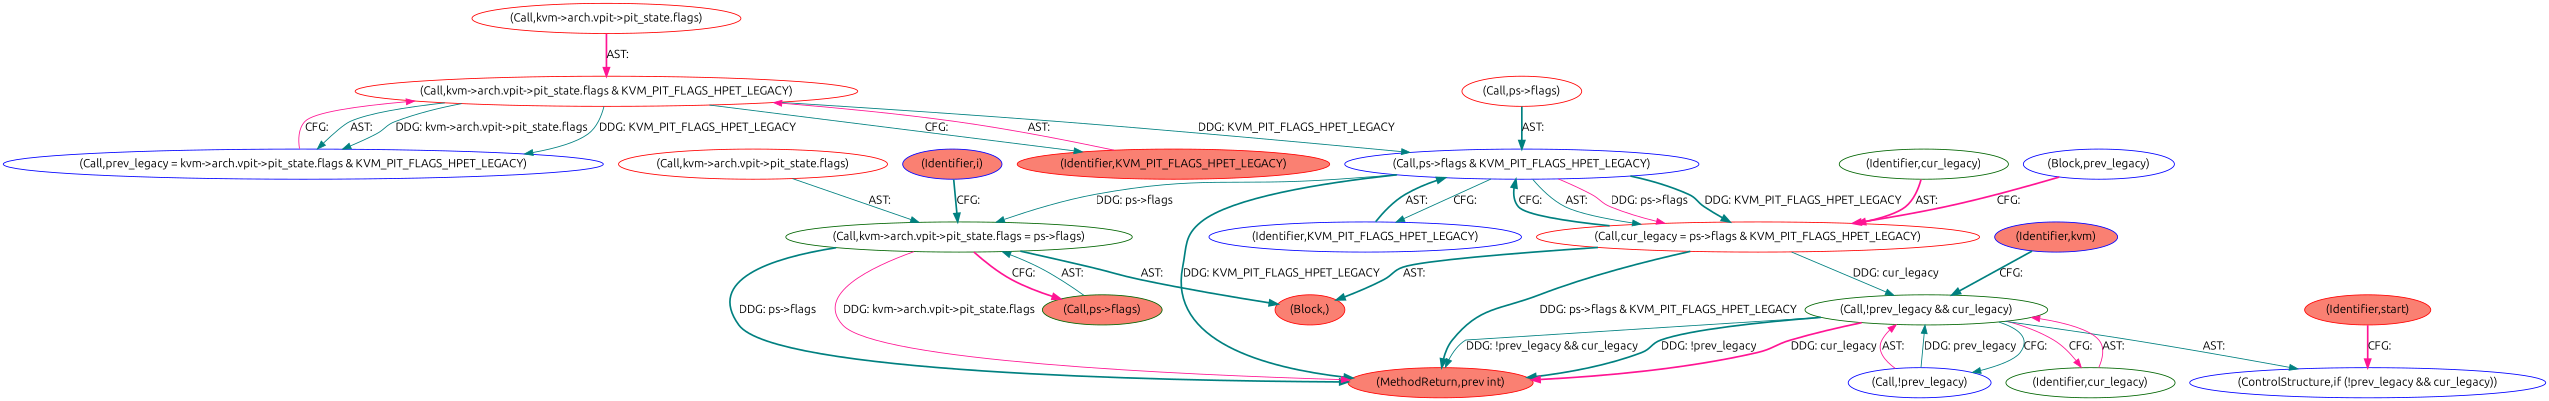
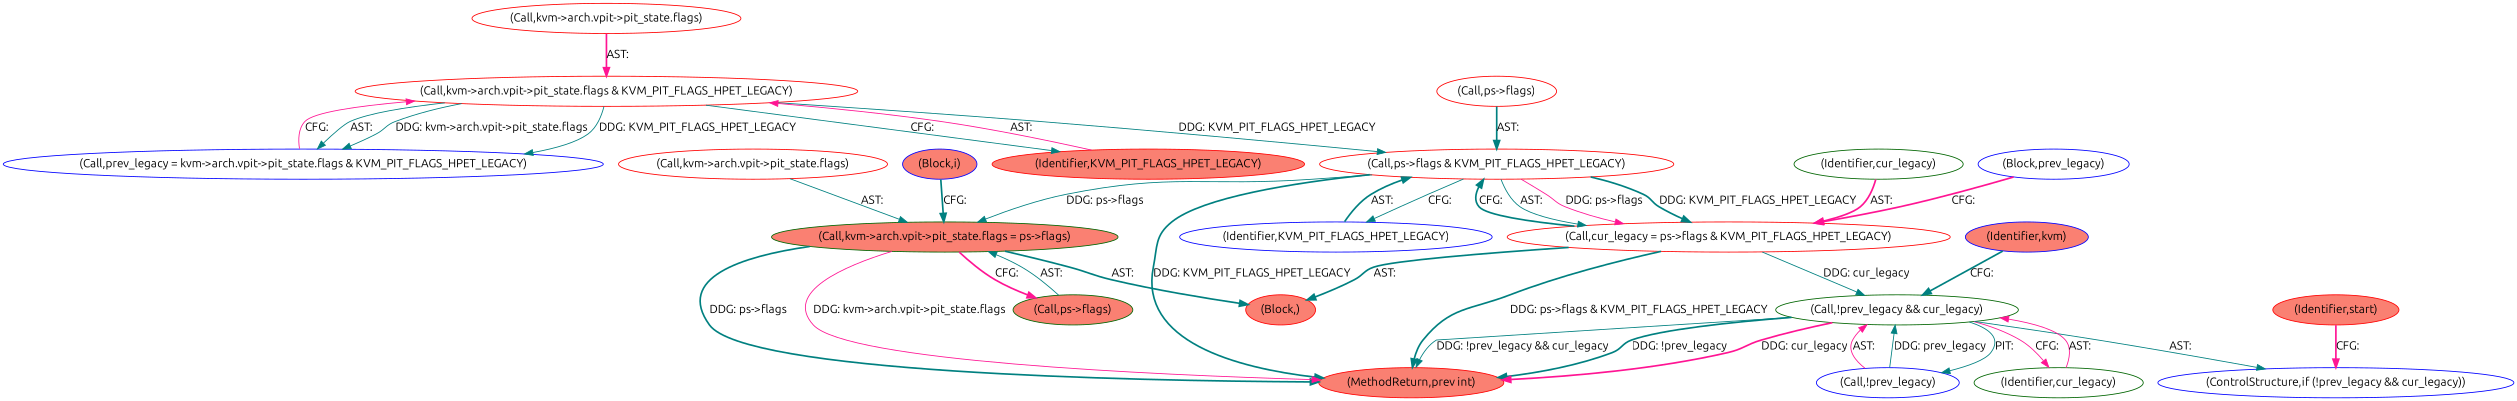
  digraph {
    fontname=Ubuntu
    node [color=red fillcolor=white fontname=Ubuntu style=filled]
    edge [color=teal fontname=Ubuntu style=solid]
-   n1 [color=blue label="(Call,ps->flags & KVM_PIT_FLAGS_HPET_LEGACY)"]
+   n1 [label="(Call,ps->flags & KVM_PIT_FLAGS_HPET_LEGACY)"]
    n2 [label="(Call,cur_legacy = ps->flags & KVM_PIT_FLAGS_HPET_LEGACY)"]
-   n3 [color=darkgreen label="(Call,kvm->arch.vpit->pit_state.flags = ps->flags)"]
+   n3 [color=darkgreen fillcolor=salmon label="(Call,kvm->arch.vpit->pit_state.flags = ps->flags)"]
    n4 [color=blue label="(Identifier,KVM_PIT_FLAGS_HPET_LEGACY)"]
    n5 [fillcolor=salmon label="(MethodReturn,prev int)"]
    n6 [color=darkgreen label="(Call,!prev_legacy && cur_legacy)"]
    n7 [fillcolor=salmon label="(Block,)"]
    n8 [color=darkgreen fillcolor=salmon label="(Call,ps->flags)"]
    n9 [label="(Call,kvm->arch.vpit->pit_state.flags & KVM_PIT_FLAGS_HPET_LEGACY)"]
    n10 [color=blue label="(Call,prev_legacy = kvm->arch.vpit->pit_state.flags & KVM_PIT_FLAGS_HPET_LEGACY)"]
    n11 [fillcolor=salmon label="(Identifier,KVM_PIT_FLAGS_HPET_LEGACY)"]
    n12 [color=darkgreen label="(Identifier,cur_legacy)"]
    n13 [color=blue label="(ControlStructure,if (!prev_legacy && cur_legacy))"]
    n14 [color=blue label="(Call,!prev_legacy)"]
    n15 [label="(Call,ps->flags)"]
    n16 [color=blue fillcolor=salmon label="(Identifier,kvm)"]
    n17 [label="(Call,kvm->arch.vpit->pit_state.flags)"]
    n18 [fillcolor=salmon label="(Identifier,start)"]
    n19 [color=darkgreen label="(Identifier,cur_legacy)"]
    n20 [label="(Call,kvm->arch.vpit->pit_state.flags)"]
-   n21 [color=blue fillcolor=salmon label="(Identifier,i)"]
+   n21 [color=blue fillcolor=salmon label="(Block,i)"]
    n22 [color=blue label="(Block,prev_legacy)"]
    n1 -> n2 [label="AST: "]
    n1 -> n2 [color=deeppink label="DDG: ps->flags"]
    n1 -> n2 [label="DDG: KVM_PIT_FLAGS_HPET_LEGACY" style=bold]
    n1 -> n3 [label="DDG: ps->flags"]
    n1 -> n4 [label="CFG: "]
    n1 -> n5 [label="DDG: KVM_PIT_FLAGS_HPET_LEGACY" style=bold]
    n2 -> n1 [label="CFG: " style=bold]
    n2 -> n5 [label="DDG: ps->flags & KVM_PIT_FLAGS_HPET_LEGACY" style=bold]
    n2 -> n6 [label="DDG: cur_legacy"]
    n2 -> n7 [label="AST: " style=bold]
    n3 -> n5 [label="DDG: ps->flags" style=bold]
    n3 -> n5 [color=deeppink label="DDG: kvm->arch.vpit->pit_state.flags"]
    n3 -> n7 [label="AST: " style=bold]
    n3 -> n8 [color=deeppink label="CFG: " style=bold]
    n4 -> n1 [label="AST: " style=bold]
    n6 -> n5 [label="DDG: !prev_legacy" style=bold]
    n6 -> n5 [color=deeppink label="DDG: cur_legacy" style=bold]
    n6 -> n5 [label="DDG: !prev_legacy && cur_legacy"]
    n6 -> n12 [color=deeppink label="CFG: "]
    n6 -> n13 [label="AST: "]
-   n6 -> n14 [label="CFG: "]
+   n6 -> n14 [label="PIT: "]
    n8 -> n3 [label="AST: "]
    n9 -> n1 [label="DDG: KVM_PIT_FLAGS_HPET_LEGACY"]
    n9 -> n10 [label="AST: "]
    n9 -> n10 [label="DDG: kvm->arch.vpit->pit_state.flags"]
    n9 -> n10 [label="DDG: KVM_PIT_FLAGS_HPET_LEGACY"]
    n9 -> n11 [label="CFG: "]
    n10 -> n9 [color=deeppink label="CFG: "]
    n11 -> n9 [color=deeppink label="AST: "]
    n12 -> n6 [color=deeppink label="AST: "]
    n14 -> n6 [color=deeppink label="AST: "]
    n14 -> n6 [label="DDG: prev_legacy"]
    n15 -> n1 [label="AST: " style=bold]
    n16 -> n6 [label="CFG: " style=bold]
    n17 -> n3 [label="AST: "]
    n18 -> n13 [color=deeppink label="CFG: " style=bold]
    n19 -> n2 [color=deeppink label="AST: " style=bold]
    n20 -> n9 [color=deeppink label="AST: " style=bold]
    n21 -> n3 [label="CFG: " style=bold]
    n22 -> n2 [color=deeppink label="CFG: " style=bold]
  }
